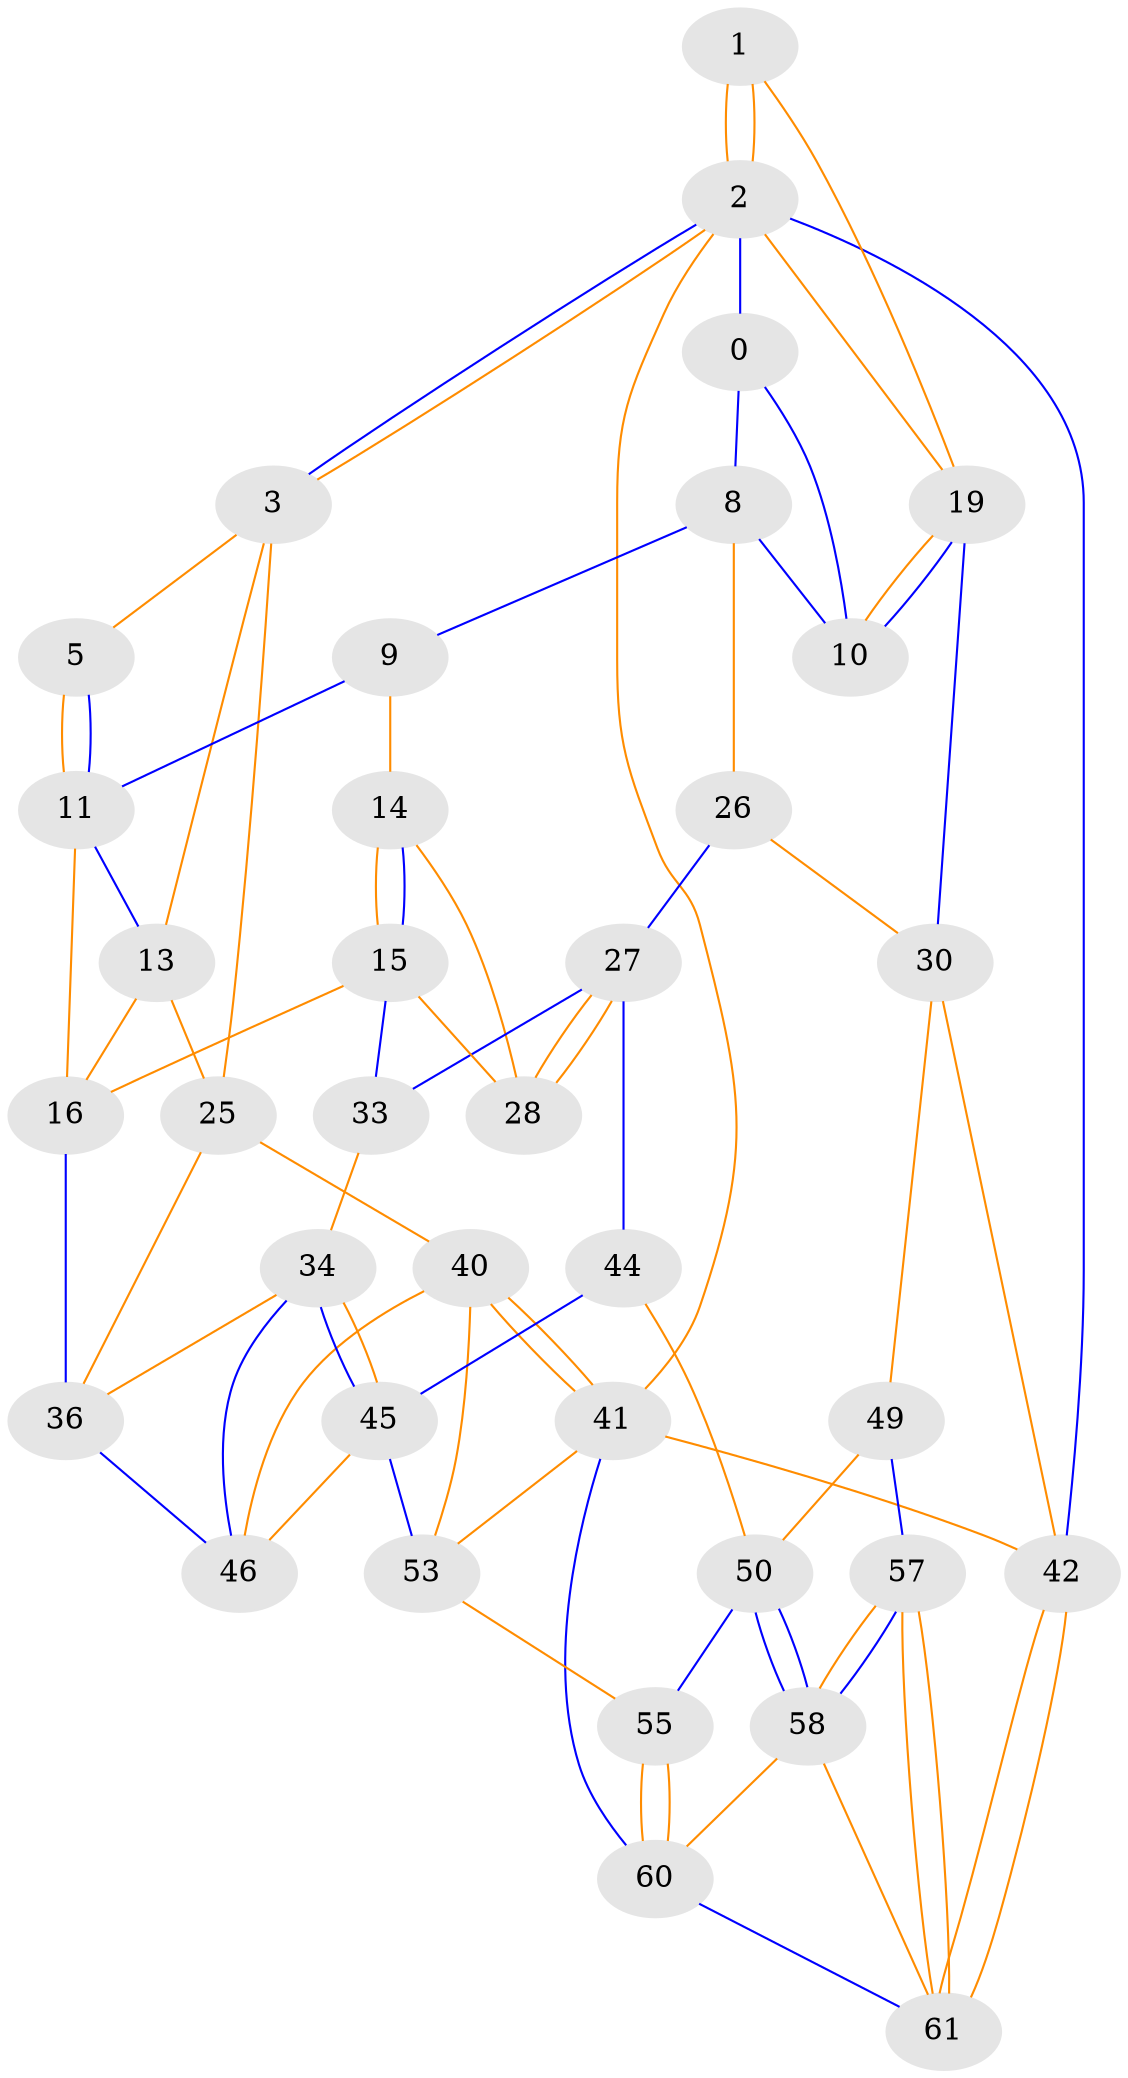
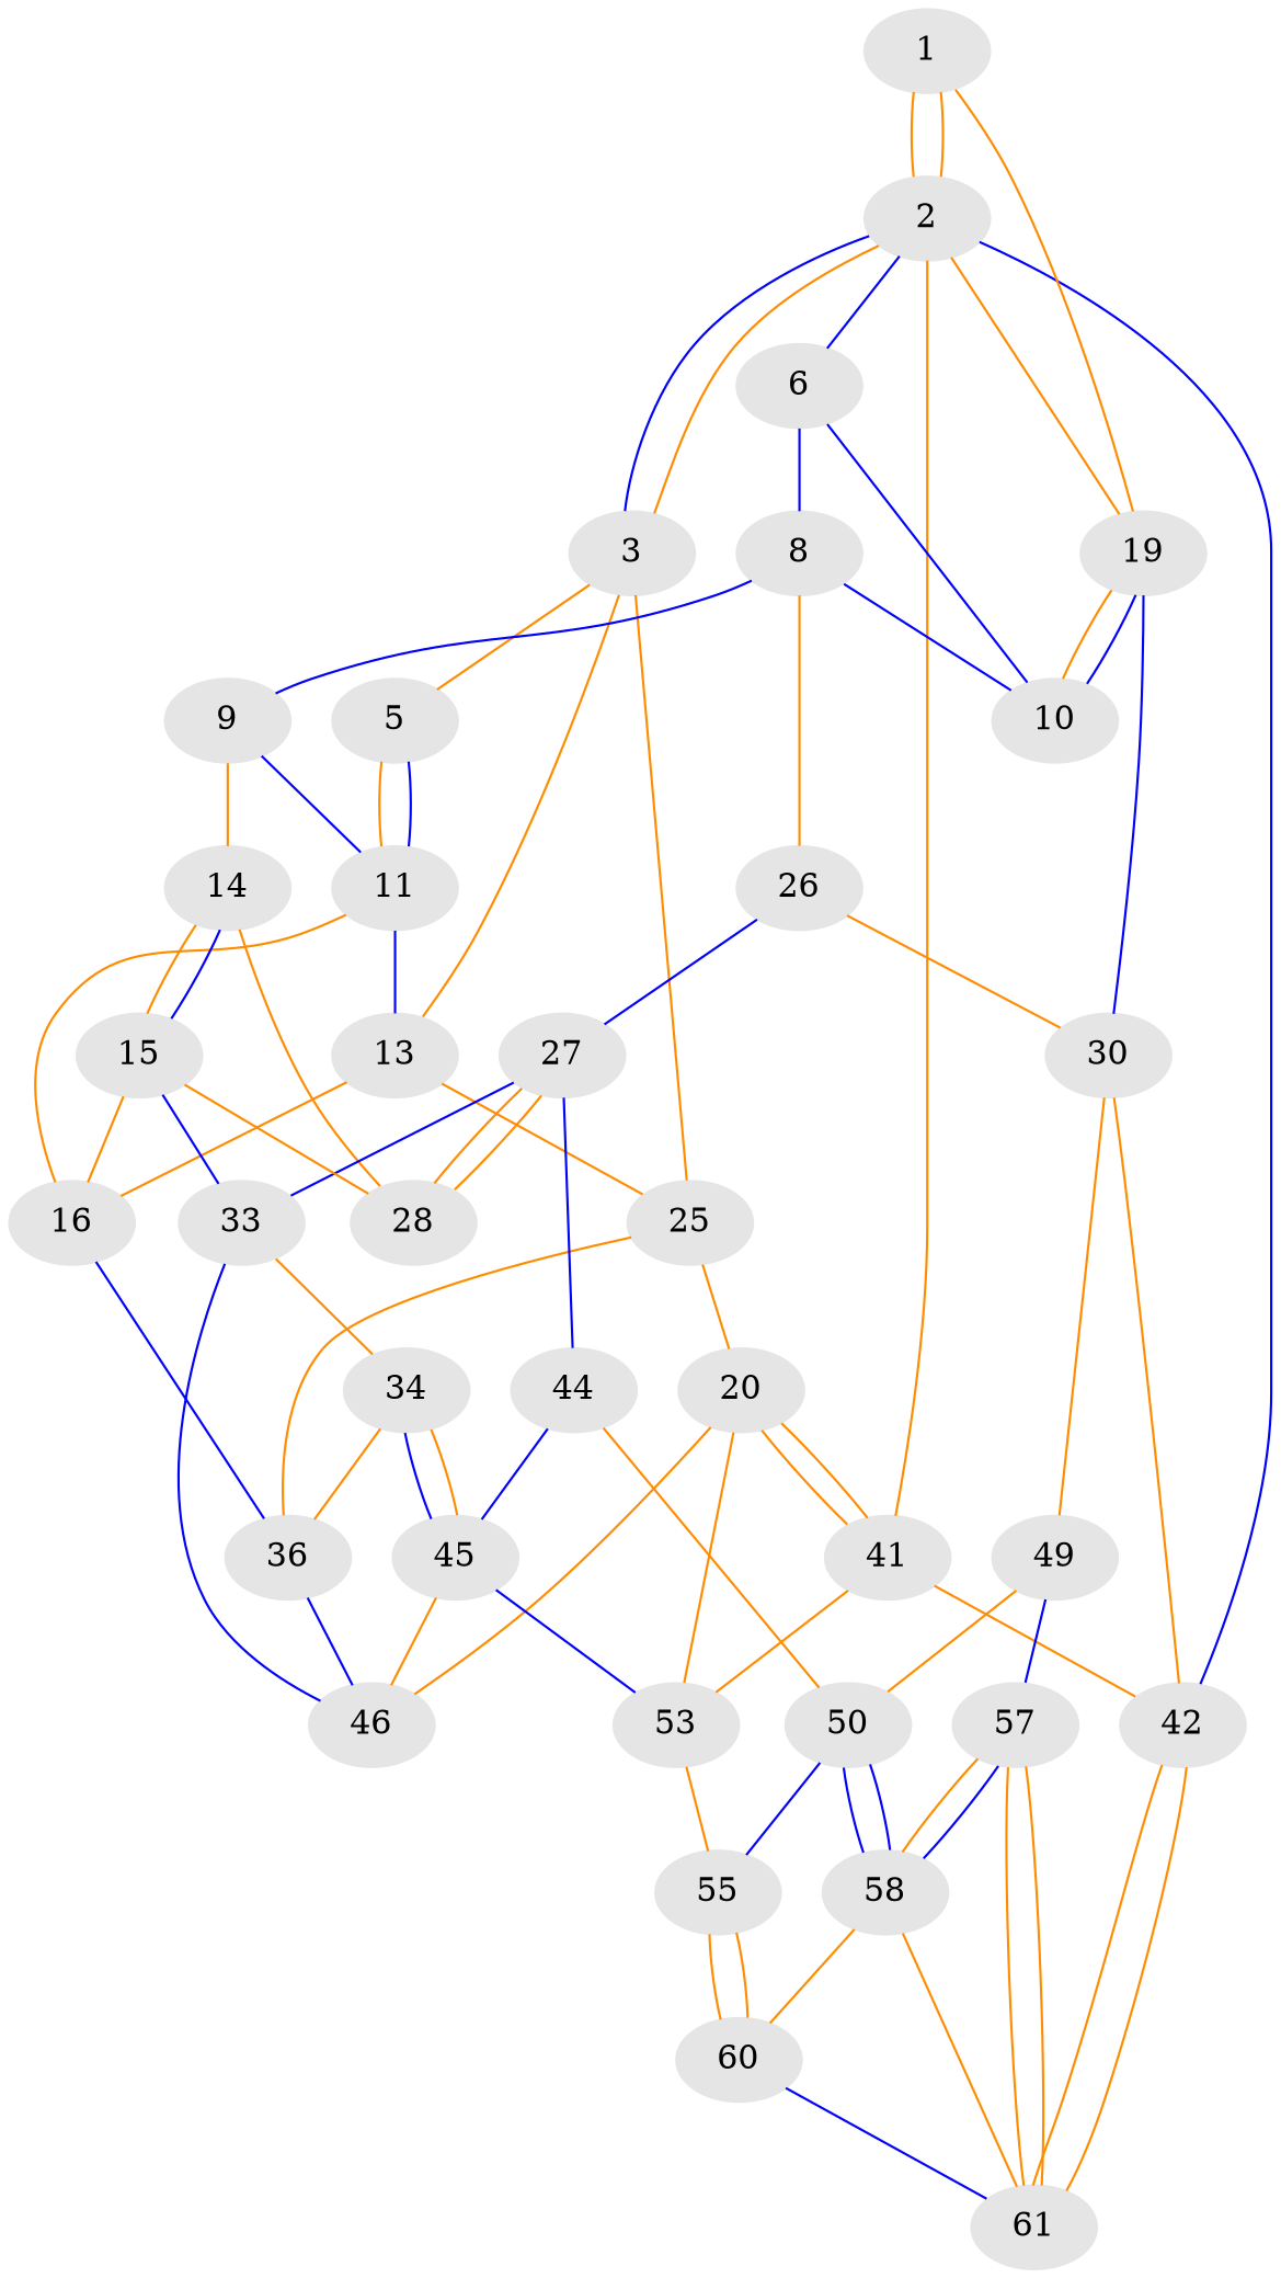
  graph {
    node [color=gray90 style=filled]
    edge [color=darkorange]
    2 [super="+18"]
    1
    19 [super="+23"]
-   6 [super="+7" label=0]
+   6 [super="+7"]
    3 [super="+4"]
    41 [super="+64"]
    42 [super="+43"]
    8 [super="+22"]
    n9 [label=10 super="+21"]
    5
    13 [super="+24"]
    25 [super="+38"]
    30 [super="+31"]
    53 [super="+54"]
    60 [super="+63"]
    61 [super="+62"]
    11 [super="+12"]
    16 [super="+32"]
    36 [super="+37"]
-   40 [super="+52"]
+   40 [super="+52" label=20]
    9 [super="+10"]
    26
    14 [super="+17"]
    27 [super="+39"]
    15 [super="+29"]
    28
    33
    34 [super="+35"]
    46 [super="+47"]
    49 [super="+56"]
    44
    45 [super="+48"]
    50 [super="+51"]
    57
    55
    58 [super="+59"]
    2 -- 19
    2 -- 6 [color=blue]
    2 -- 3 [color=blue]
    2 -- 3
    2 -- 41
    2 -- 42 [color=blue]
    1 -- 2
    1 -- 2
    1 -- 19
    19 -- n9 [weight=2]
    19 -- n9 [color=blue]
    19 -- 30 [color=blue]
    6 -- 8 [color=blue]
    6 -- n9 [color=blue]
    3 -- 5
    3 -- 13
    3 -- 25
    41 -- 42
    41 -- 53
-   41 -- 60 [color=blue]
    42 -- 61
    42 -- 61
    8 -- n9 [color=blue]
    8 -- 9 [color=blue]
    8 -- 26
    5 -- 11
    5 -- 11 [color=blue]
    13 -- 25
    13 -- 16
    25 -- 36
    25 -- 40
    30 -- 42
    30 -- 49
    53 -- 55
    60 -- 61 [color=blue]
    11 -- 13 [color=blue]
    11 -- 16
    16 -- 36 [color=blue]
    36 -- 46 [color=blue]
    40 -- 41
    40 -- 41
    40 -- 53
    40 -- 46
    9 -- 11 [color=blue]
    9 -- 14 [weight=2]
    26 -- 30
    26 -- 27 [color=blue]
    14 -- 15
    14 -- 15 [color=blue]
    14 -- 28
    27 -- 28
    27 -- 28
    27 -- 33 [color=blue]
    27 -- 44 [color=blue]
    15 -- 16
    15 -- 28
    15 -- 33 [color=blue]
    33 -- 34
    34 -- 36
-   34 -- 46 [color=blue]
+   33 -- 46 [color=blue]
    34 -- 45 [color=blue]
    34 -- 45
    49 -- 50
    49 -- 57 [color=blue]
    44 -- 45 [color=blue]
    44 -- 50
    45 -- 53 [color=blue]
    45 -- 46
    50 -- 55 [color=blue]
    50 -- 58 [color=blue]
    50 -- 58 [color=blue]
    57 -- 61
    57 -- 61
    57 -- 58
    57 -- 58 [color=blue]
    55 -- 60
    55 -- 60
    58 -- 60
    58 -- 61
  }
